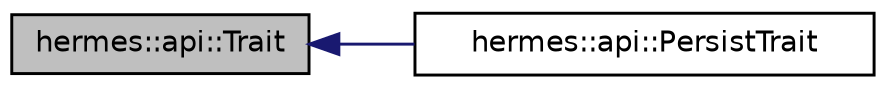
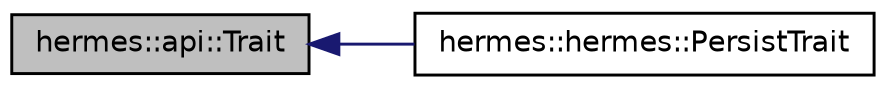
  digraph {
    rankdir=LR
    node [color=black fontname=Helvetica fontsize=10 shape=record style=filled]
    n1 [fillcolor=grey75 fontcolor=black height=0.2 label="hermes::api::Trait" width=0.4]
-   n2 [fillcolor=white height=0.2 label="hermes::api::PersistTrait" width=0.4]
+   n2 [fillcolor=white height=0.2 label="hermes::hermes::PersistTrait" width=0.4]
    n1 -> n2 [color=midnightblue dir=back fontname=Helvetica fontsize=10 labelfontname=Helvetica labelfontsize=10 style=solid]
  }
